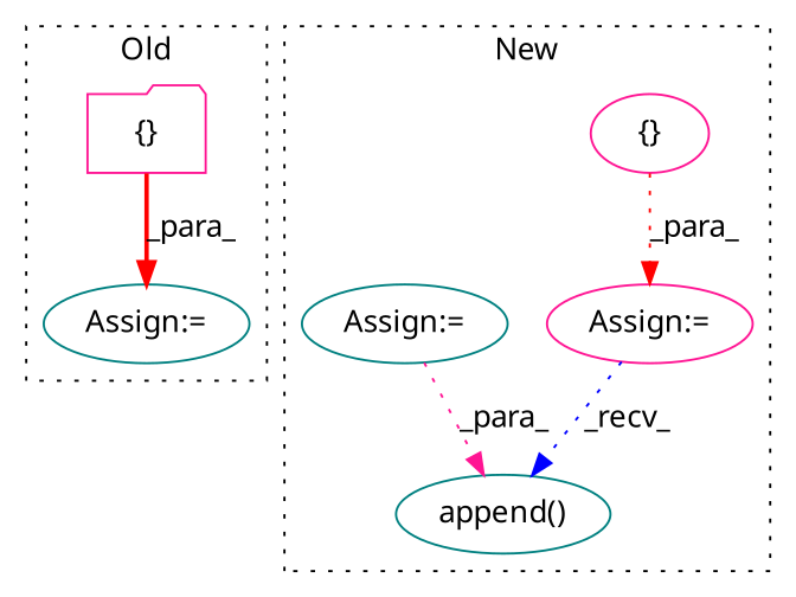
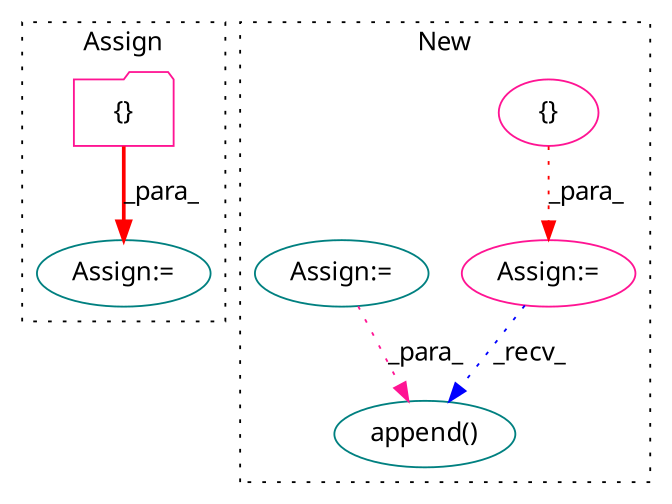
  digraph {
    fontname="Noto Sans"
    node [a=68 l=3 shape=ellipse color=deeppink fontname="Noto Sans"]
    edge [color=red style=dotted fontname="Noto Sans"]
    n1 [a=59 l="18,0" label="{}" s="10426,10485" shape=folder]
    n2 [l=4 label="Assign:=" s=10422 color=teal]
    n3 [a=75 l="31,14" label="append()" s="12136,12211" color=teal]
    n4 [a=59 l="2,1" label="{}" s="11978,11978"]
    n5 [label="Assign:=" s=11975]
    n6 [label="Assign:=" s=11773 color=teal]
    subgraph cluster_1 {
-     label=Old
+     label=Assign
      style=dotted
      n1
      n2
    }
    subgraph cluster_2 {
      label=New
      style=dotted
      n3
      n4
      n5
      n6
    }
    n1 -> n2 [label=_para_ style=bold]
    n4 -> n5 [label=_para_]
    n5 -> n3 [label=_recv_ color=blue]
    n6 -> n3 [label=_para_ color=deeppink]
  }
